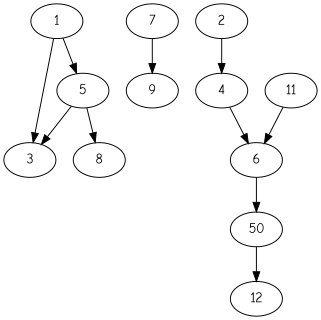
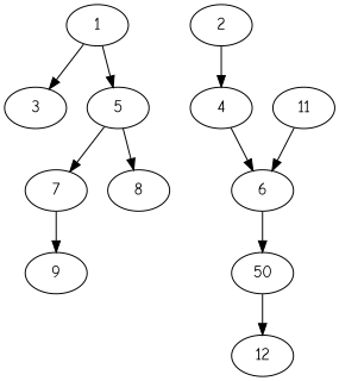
  digraph {
    fontname="Comic Neue"
    node [alpha=0.02 fontname="Comic Neue"]
    edge [fontname="Comic Neue"]
    1 [expect_size=2864798750465592]
    3 [alpha=0.18 expect_size=217024224475016593408]
    5 [alpha=0.14 expect_size=14004620811949118]
    7 [alpha=0.04 expect_size=564050369554323]
    8 [alpha=0.15 expect_size=208966625139448832]
    9 [expect_size=2762606753130859]
    2 [alpha=0.01 expect_size=159670132015104000000]
    4 [alpha=0.06 expect_size=533197881078584576]
    6 [alpha=0.07 expect_size=20952575053876166656]
    n10 [alpha=0.20 expect_size=2857607600780869632 label=50]
    12 [alpha=0.04 expect_size=92192616917135760]
    11 [alpha=0.08 expect_size=152727473404163424]
    1 -> 3
    1 -> 5
-   5 -> 3
+   5 -> 7
    5 -> 8
    7 -> 9
    2 -> 4
    4 -> 6
    6 -> n10
    n10 -> 12
    11 -> 6
  }
